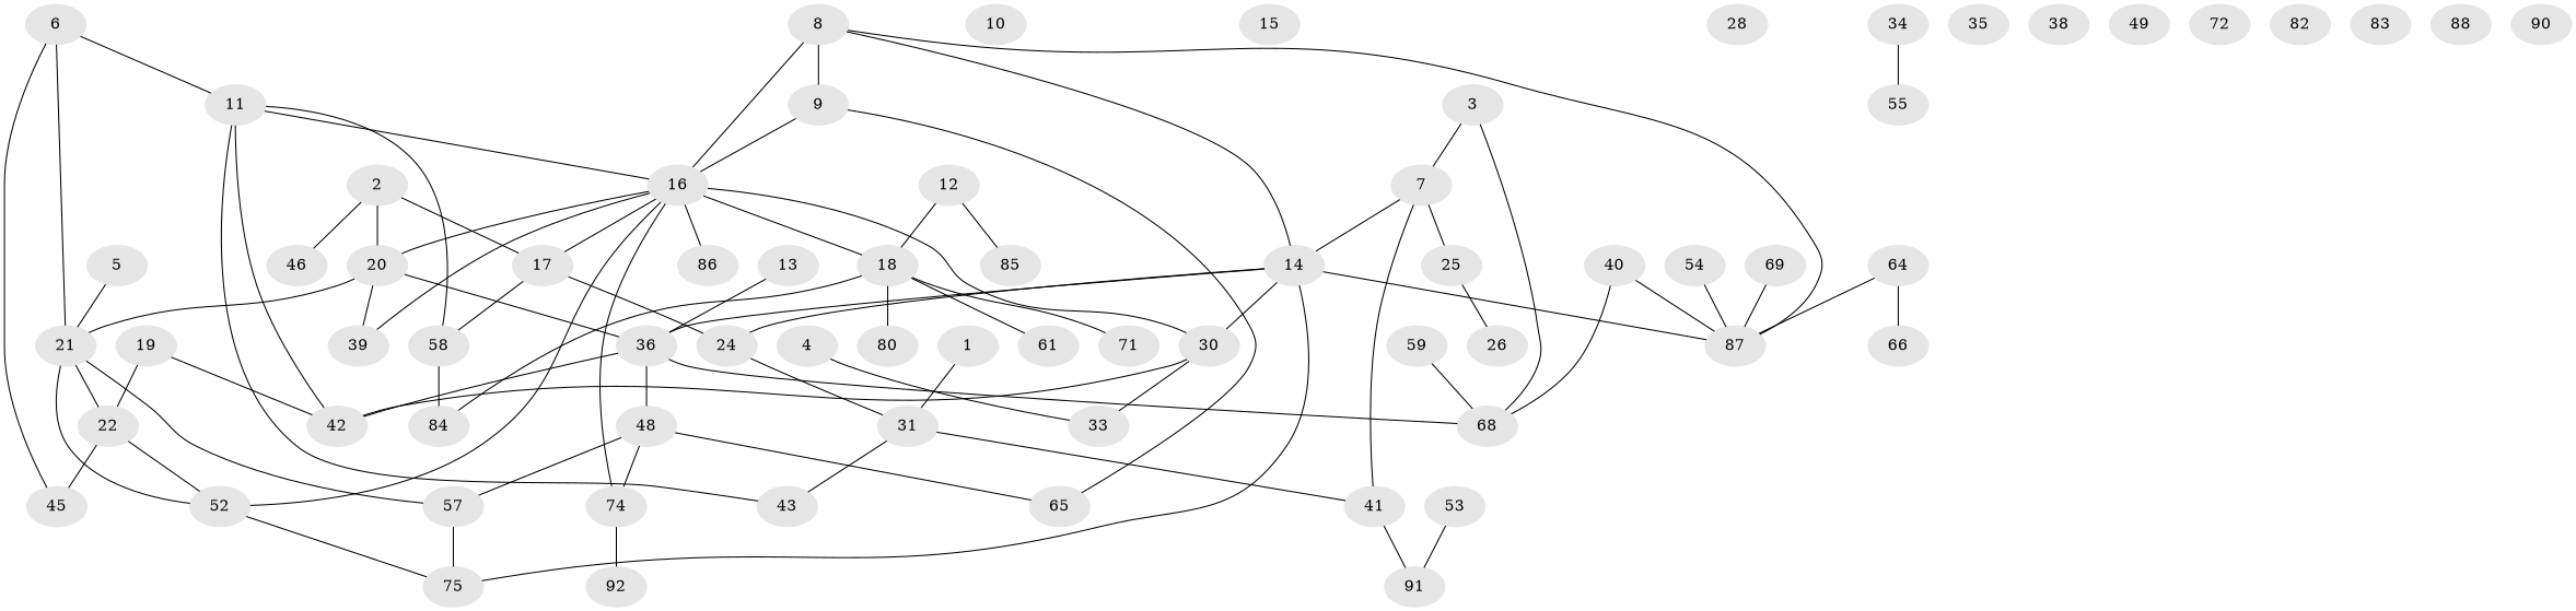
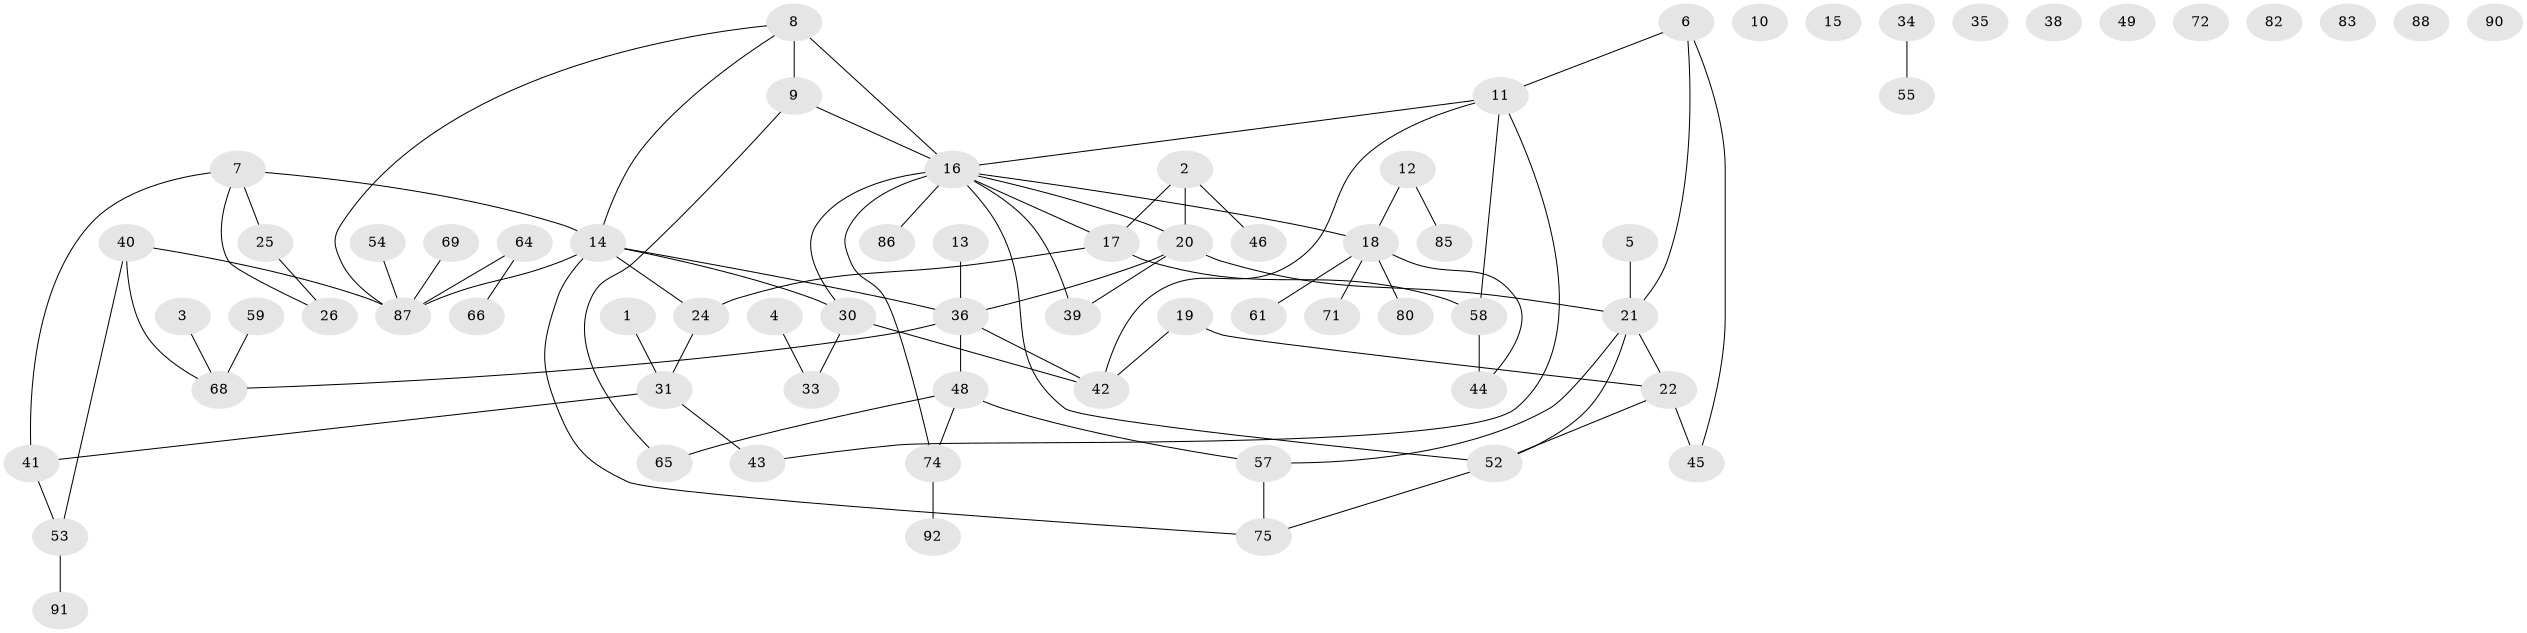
  graph {
    node [color=gray90 style=filled]
    31 [super="+94"]
    41
    43
    1
    2 [super="+37"]
    17 [super="+76"]
    20 [super="+77"]
    46
    58
    24 [super="+32"]
    21 [super="+62"]
    36 [super="+51"]
    39
    3 [super="+60"]
    7 [super="+23"]
    68
    14 [super="+81"]
    25
    4
    33
    52 [super="+99"]
    22 [super="+96"]
    57 [super="+97"]
    5
    6 [super="+44"]
    11
    45
    16 [super="+70+29+78+27"]
    42 [super="+100"]
    87
    30
    75
    26
    53 [super="+73"]
    8 [super="+67"]
    9 [super="+47"]
    65
    18
    74
    86
    10
-   84
+   84 [label=44]
    12
    85
    61 [super="+63"]
    71
    80
    48 [super="+56"]
    13
    15
    92
    19
-   28
    34 [super="+79"]
    55
    35
    38 [super="+89"]
    40 [super="+50"]
    91
    49
    54
    59
    64
    66
    69
    72
    82
    83
    88
    90
    31 -- 41
    31 -- 43
-   41 -- 91
+   41 -- 53
    1 -- 31
    2 -- 17
    2 -- 20
    2 -- 46
    17 -- 58
    17 -- 24
    20 -- 21
    20 -- 36
    20 -- 39
    58 -- 84
    24 -- 31
    21 -- 52
    21 -- 22
    21 -- 57
    36 -- 68
    36 -- 42
    36 -- 48
-   3 -- 7
+   26 -- 7
    3 -- 68
    7 -- 41
    7 -- 14
    7 -- 25
    14 -- 24
    14 -- 36
    14 -- 87
    14 -- 30
    14 -- 75
    25 -- 26
    4 -- 33
    52 -- 75
    22 -- 52
    22 -- 45
    57 -- 75
    5 -- 21
    6 -- 21
    6 -- 11
    6 -- 45
    11 -- 43
    11 -- 58
    11 -- 16
    11 -- 42
    16 -- 17
    16 -- 20
    16 -- 39
    16 -- 52
    16 -- 30
    16 -- 18
    16 -- 74
    16 -- 86
    30 -- 33
    30 -- 42
    53 -- 91
    8 -- 14
    8 -- 16
    8 -- 87
    8 -- 9 [weight=2]
    9 -- 16 [weight=2]
    9 -- 65
    18 -- 84
    18 -- 61
    18 -- 71
    18 -- 80
    74 -- 92
    12 -- 18
    12 -- 85
    48 -- 57
    48 -- 65
    48 -- 74
    13 -- 36
    19 -- 22
    19 -- 42
    34 -- 55
    40 -- 68
    40 -- 87
+   40 -- 53
    54 -- 87
    59 -- 68
    64 -- 87
    64 -- 66
    69 -- 87
  }
